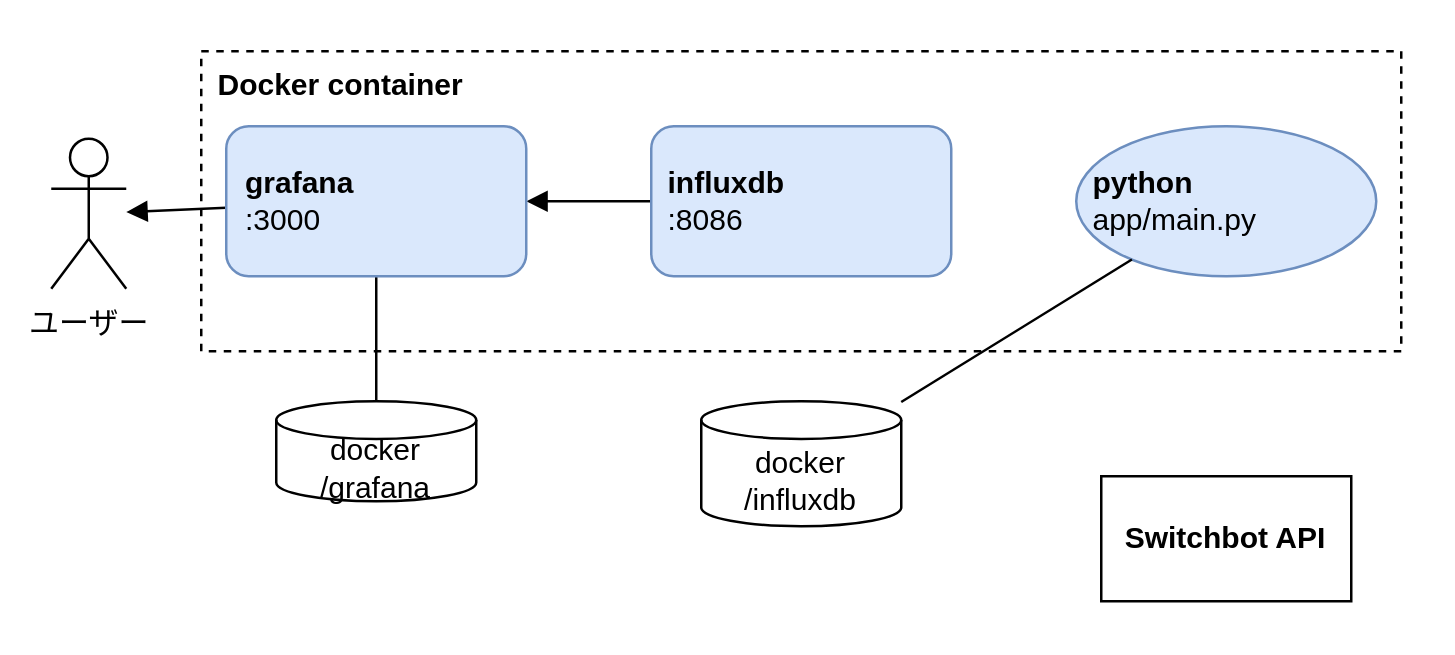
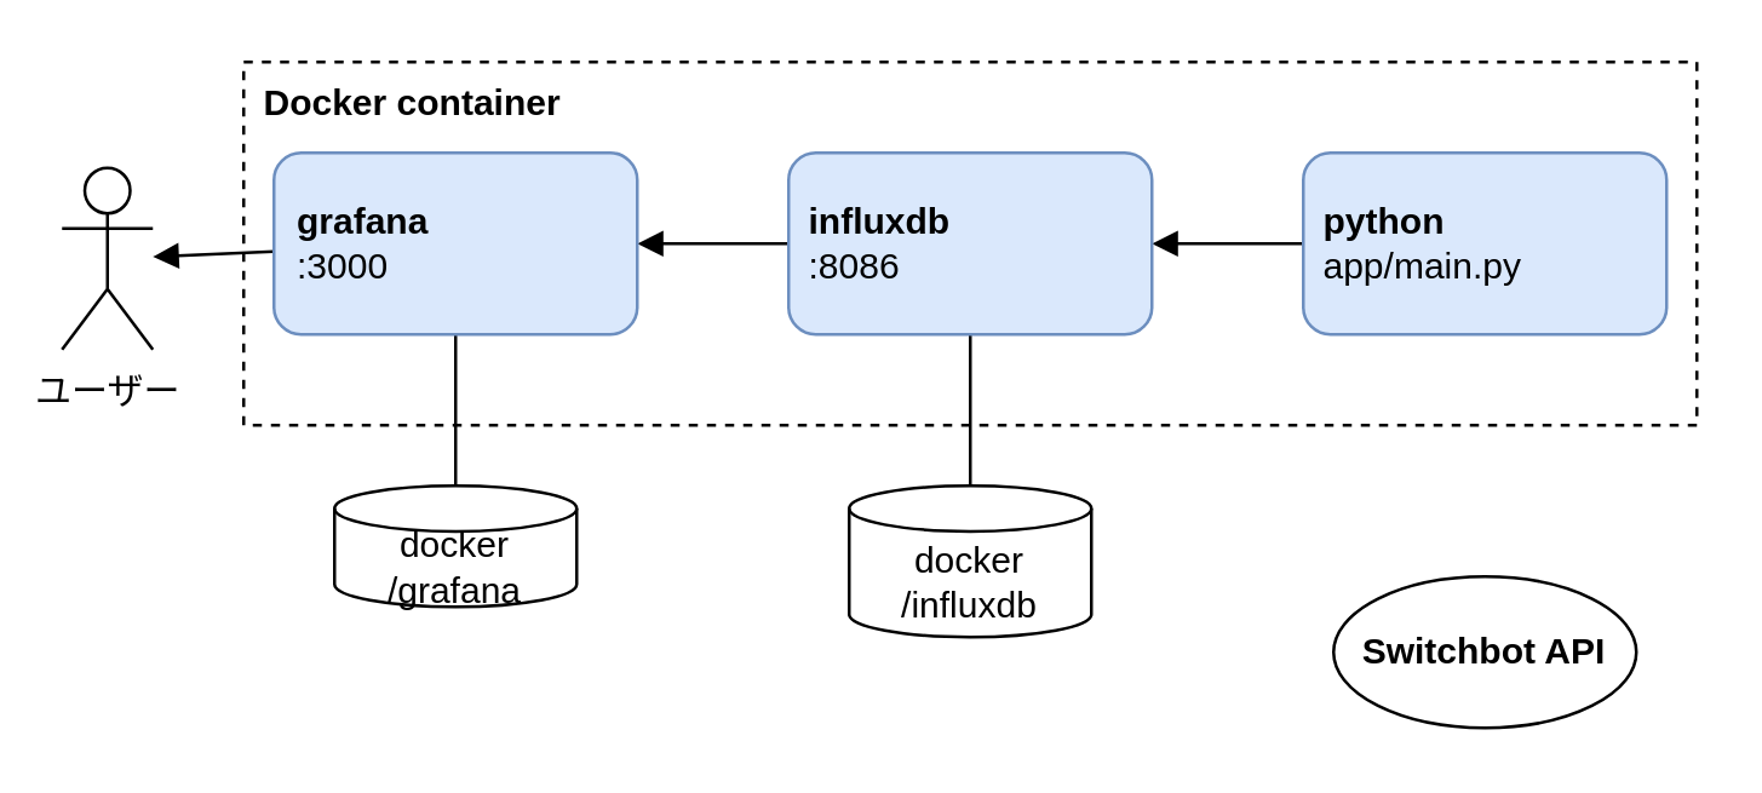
  <mxCell id="0" />
  <mxCell id="1" parent="0" />
  <mxCell id="2" value="&lt;b&gt;Docker container&lt;/b&gt;" style="rounded=0;whiteSpace=wrap;html=1;dashed=1;fillColor=none;align=left;verticalAlign=top;spacingLeft=5;" vertex="1" parent="1"><mxGeometry x="80" width="480" height="120" as="geometry" y="20" /></mxCell>
  <mxCell id="3" value="ユーザー" style="shape=umlActor;verticalLabelPosition=bottom;verticalAlign=top;html=1;outlineConnect=0;" parent="1" vertex="1"><mxGeometry x="20" y="55" width="30" height="60" as="geometry" /></mxCell>
- <mxCell id="5" value="&lt;b&gt;python&lt;br&gt;&lt;/b&gt;app/main.py" style="ellipse;whiteSpace=wrap;html=1;align=left;spacingLeft=5;fillColor=#dae8fc;strokeColor=#6c8ebf;" vertex="1" parent="1"><mxGeometry x="430" y="50" width="120" height="60" as="geometry" /></mxCell>
+ <mxCell id="4" value="" style="edgeStyle=none;html=1;entryX=1;entryY=0.5;entryDx=0;entryDy=0;endArrow=block;endFill=1;" edge="1" parent="1" source="5" target="15"><mxGeometry relative="1" as="geometry" /></mxCell>
+ <mxCell id="5" value="&lt;b&gt;python&lt;br&gt;&lt;/b&gt;app/main.py" style="rounded=1;whiteSpace=wrap;html=1;align=left;spacingLeft=5;fillColor=#dae8fc;strokeColor=#6c8ebf;" vertex="1" parent="1"><mxGeometry x="430" y="50" width="120" height="60" as="geometry" /></mxCell>
  <mxCell id="6" value="docker&lt;br&gt;/grafana" style="shape=cylinder3;whiteSpace=wrap;html=1;boundedLbl=1;backgroundOutline=1;size=7.526;" vertex="1" parent="1"><mxGeometry x="110" y="160" width="80" height="40" as="geometry" /></mxCell>
  <mxCell id="7" value="docker&lt;br&gt;/influxdb" style="shape=cylinder3;whiteSpace=wrap;html=1;boundedLbl=1;backgroundOutline=1;size=7.526;" vertex="1" parent="1"><mxGeometry x="280" y="160" width="80" height="50" as="geometry" /></mxCell>
  <mxCell id="8" value="" style="edgeStyle=none;html=1;endArrow=block;endFill=1;" edge="1" parent="1" source="15"><mxGeometry relative="1" as="geometry"><mxPoint x="210" y="80" as="targetPoint" /></mxGeometry></mxCell>
- <mxCell id="9" value="&lt;b&gt;Switchbot API&lt;br&gt;&lt;/b&gt;" style="rounded=0;whiteSpace=wrap;html=1;" vertex="1" parent="1"><mxGeometry x="440" y="190" width="100" height="50" as="geometry" /></mxCell>
+ <mxCell id="9" value="&lt;b&gt;Switchbot API&lt;br&gt;&lt;/b&gt;" style="ellipse;whiteSpace=wrap;html=1;" vertex="1" parent="1"><mxGeometry x="440" y="190" width="100" height="50" as="geometry" /></mxCell>
  <mxCell id="10" value="" style="endArrow=none;html=1;entryX=0.5;entryY=1;entryDx=0;entryDy=0;exitX=0.5;exitY=0;exitDx=0;exitDy=0;exitPerimeter=0;" edge="1" parent="1" source="6" target="13"><mxGeometry width="50" height="50" relative="1" as="geometry"><mxPoint x="390" y="40" as="sourcePoint" /><mxPoint x="440" y="-10" as="targetPoint" /></mxGeometry></mxCell>
- <mxCell id="11" value="" style="endArrow=none;html=1;" edge="1" parent="1" source="7" target="5"><mxGeometry width="50" height="50" relative="1" as="geometry"><mxPoint x="160" y="150" as="sourcePoint" /><mxPoint x="160" y="120" as="targetPoint" /></mxGeometry></mxCell>
+ <mxCell id="11" value="" style="endArrow=none;html=1;entryX=0.5;entryY=1;entryDx=0;entryDy=0;" edge="1" parent="1" source="7" target="15"><mxGeometry width="50" height="50" relative="1" as="geometry"><mxPoint x="160" y="150" as="sourcePoint" /><mxPoint x="160" y="120" as="targetPoint" /></mxGeometry></mxCell>
  <mxCell id="12" value="" style="edgeStyle=none;html=1;startArrow=none;startFill=0;endArrow=block;endFill=1;" edge="1" parent="1" source="13" target="3"><mxGeometry relative="1" as="geometry" /></mxCell>
  <mxCell id="13" value="&lt;b&gt;grafana&lt;br&gt;&lt;/b&gt;:3000" style="rounded=1;whiteSpace=wrap;html=1;align=left;spacingLeft=6;fillColor=#dae8fc;strokeColor=#6c8ebf;" parent="1" vertex="1"><mxGeometry x="90" y="50" width="120" height="60" as="geometry" /></mxCell>
  <mxCell id="14" value="" style="shape=image;verticalLabelPosition=bottom;labelBackgroundColor=default;verticalAlign=top;aspect=fixed;imageAspect=0;image=https://cdn.icon-icons.com/icons2/2699/PNG/512/grafana_logo_icon_171048.png;" vertex="1" parent="1"><mxGeometry x="160" y="60" width="40" height="40" as="geometry" /></mxCell>
  <mxCell id="15" value="&lt;b&gt;influxdb&lt;br&gt;&lt;/b&gt;:8086" style="rounded=1;whiteSpace=wrap;html=1;align=left;spacingLeft=5;fillColor=#dae8fc;strokeColor=#6c8ebf;" parent="1" vertex="1"><mxGeometry x="260" y="50" width="120" height="60" as="geometry" /></mxCell>
  <mxCell id="16" value="" style="shape=image;verticalLabelPosition=bottom;labelBackgroundColor=default;verticalAlign=top;aspect=fixed;imageAspect=0;image=https://assets.zabbix.com/img/brands/influxdb.svg;" vertex="1" parent="1"><mxGeometry x="330" y="60" width="40" height="40" as="geometry" /></mxCell>
